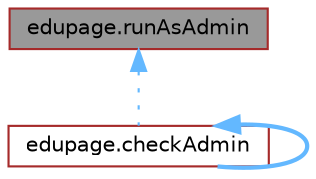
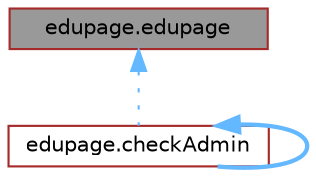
  digraph {
    rankdir=TB
    node [color=brown fontname=Helvetica fontsize=10 shape=box style=filled]
    edge [color=steelblue1 dir=back fontname=Helvetica fontsize=10 labelfontname=Helvetica labelfontsize=10]
-   n1 [fillcolor=grey60 fontcolor=black height=0.2 label="edupage.runAsAdmin" width=0.4]
+   n1 [fillcolor=grey60 fontcolor=black height=0.2 label="edupage.edupage" width=0.4]
    n2 [fillcolor=white height=0.2 label="edupage.checkAdmin" width=0.4]
    n1 -> n2 [style=dotted]
    n2 -> n2 [style=bold]
  }
